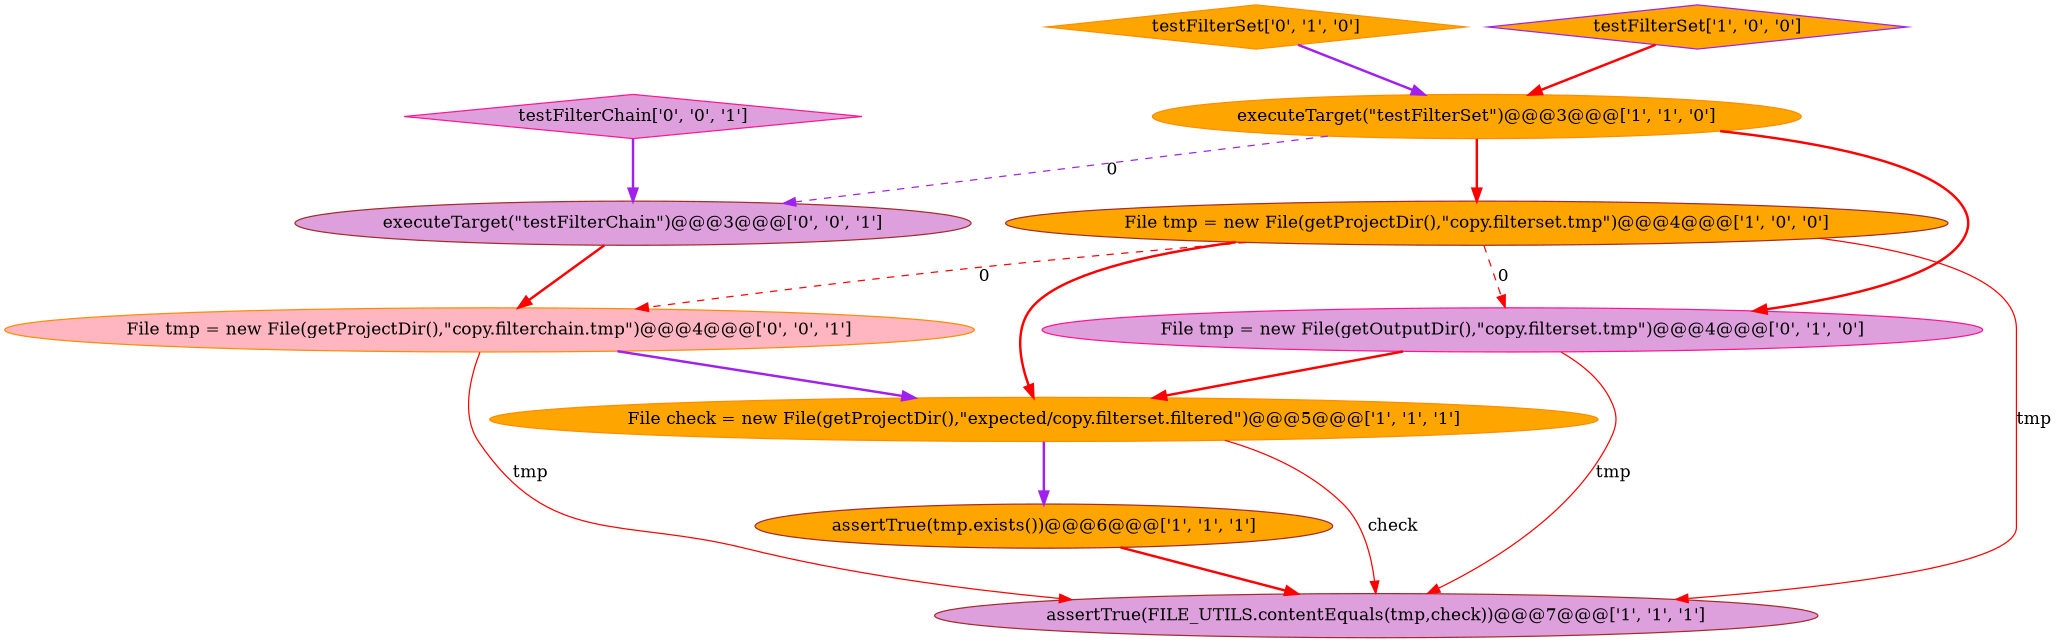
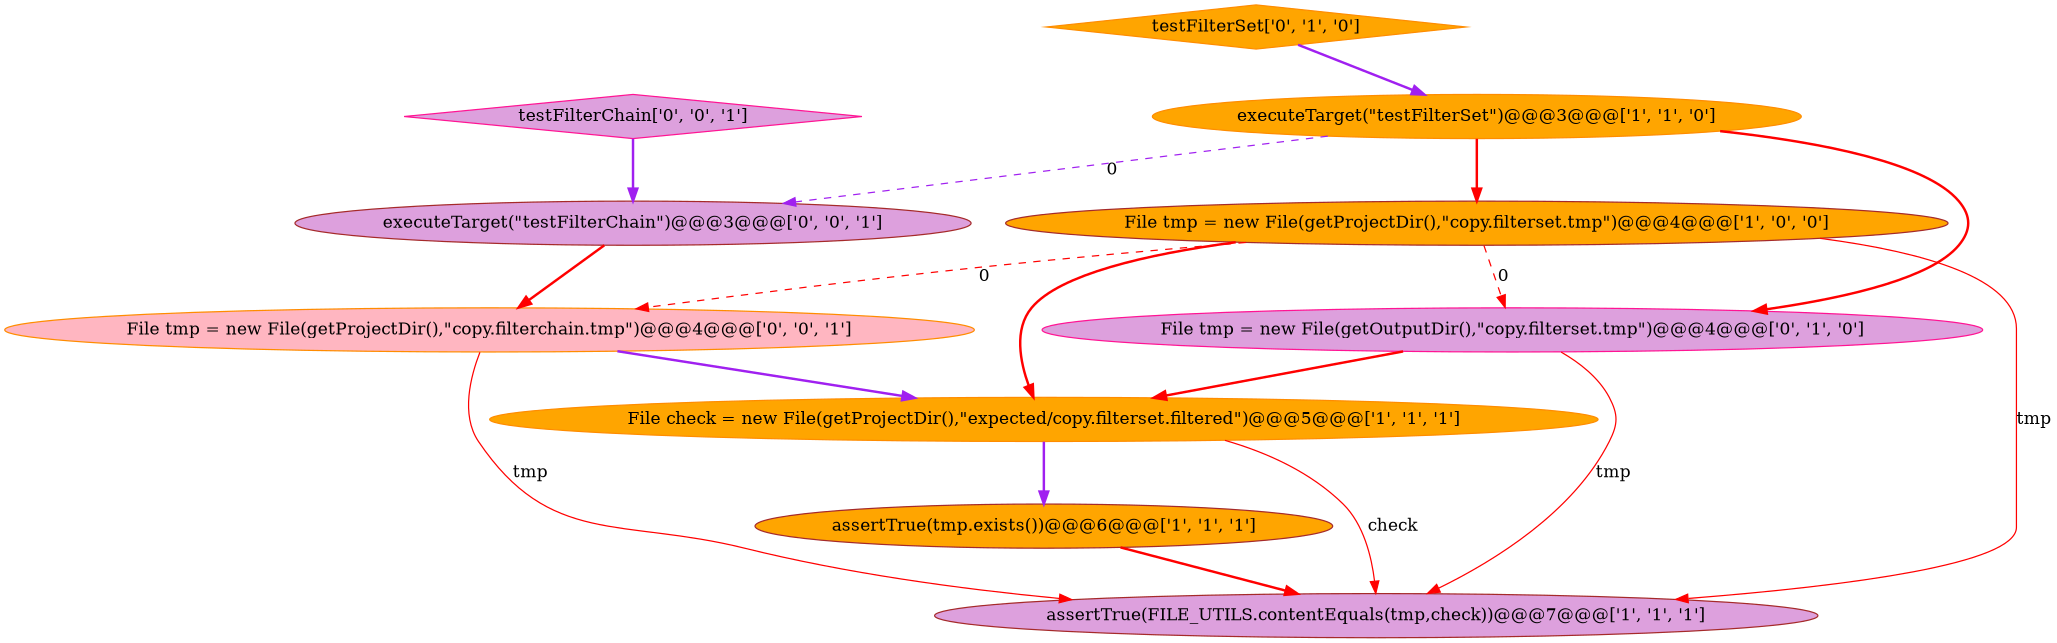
  digraph {
    node [color=darkorange fillcolor=orange shape=ellipse style=filled]
    edge [color=red style=bold]
    n1 [label="executeTarget(\"testFilterSet\")@@@3@@@['1', '1', '0']"]
    n2 [color=deeppink fillcolor=plum label="File tmp = new File(getOutputDir(),\"copy.filterset.tmp\")@@@4@@@['0', '1', '0']"]
    n3 [color=brown label="File tmp = new File(getProjectDir(),\"copy.filterset.tmp\")@@@4@@@['1', '0', '0']"]
    n4 [color=brown fillcolor=plum label="executeTarget(\"testFilterChain\")@@@3@@@['0', '0', '1']"]
    n5 [label="File check = new File(getProjectDir(),\"expected/copy.filterset.filtered\")@@@5@@@['1', '1', '1']"]
    n6 [color=brown fillcolor=plum label="assertTrue(FILE_UTILS.contentEquals(tmp,check))@@@7@@@['1', '1', '1']"]
    n7 [fillcolor=lightpink label="File tmp = new File(getProjectDir(),\"copy.filterchain.tmp\")@@@4@@@['0', '0', '1']"]
    n8 [color=brown label="assertTrue(tmp.exists())@@@6@@@['1', '1', '1']"]
    n9 [label="testFilterSet['0', '1', '0']" shape=diamond]
-   n10 [color=purple label="testFilterSet['1', '0', '0']" shape=diamond]
    n11 [color=deeppink fillcolor=plum label="testFilterChain['0', '0', '1']" shape=diamond]
    n1 -> n2
    n1 -> n3
    n1 -> n4 [color=purple label=0 style=dashed]
    n2 -> n5
    n2 -> n6 [label=tmp style=solid]
    n3 -> n2 [label=0 style=dashed]
    n3 -> n5
    n3 -> n6 [label=tmp style=solid]
    n3 -> n7 [label=0 style=dashed]
    n4 -> n7
    n5 -> n6 [label=check style=solid]
    n5 -> n8 [color=purple]
    n7 -> n5 [color=purple]
    n7 -> n6 [label=tmp style=solid]
    n8 -> n6
    n9 -> n1 [color=purple]
-   n10 -> n1
    n11 -> n4 [color=purple]
  }
